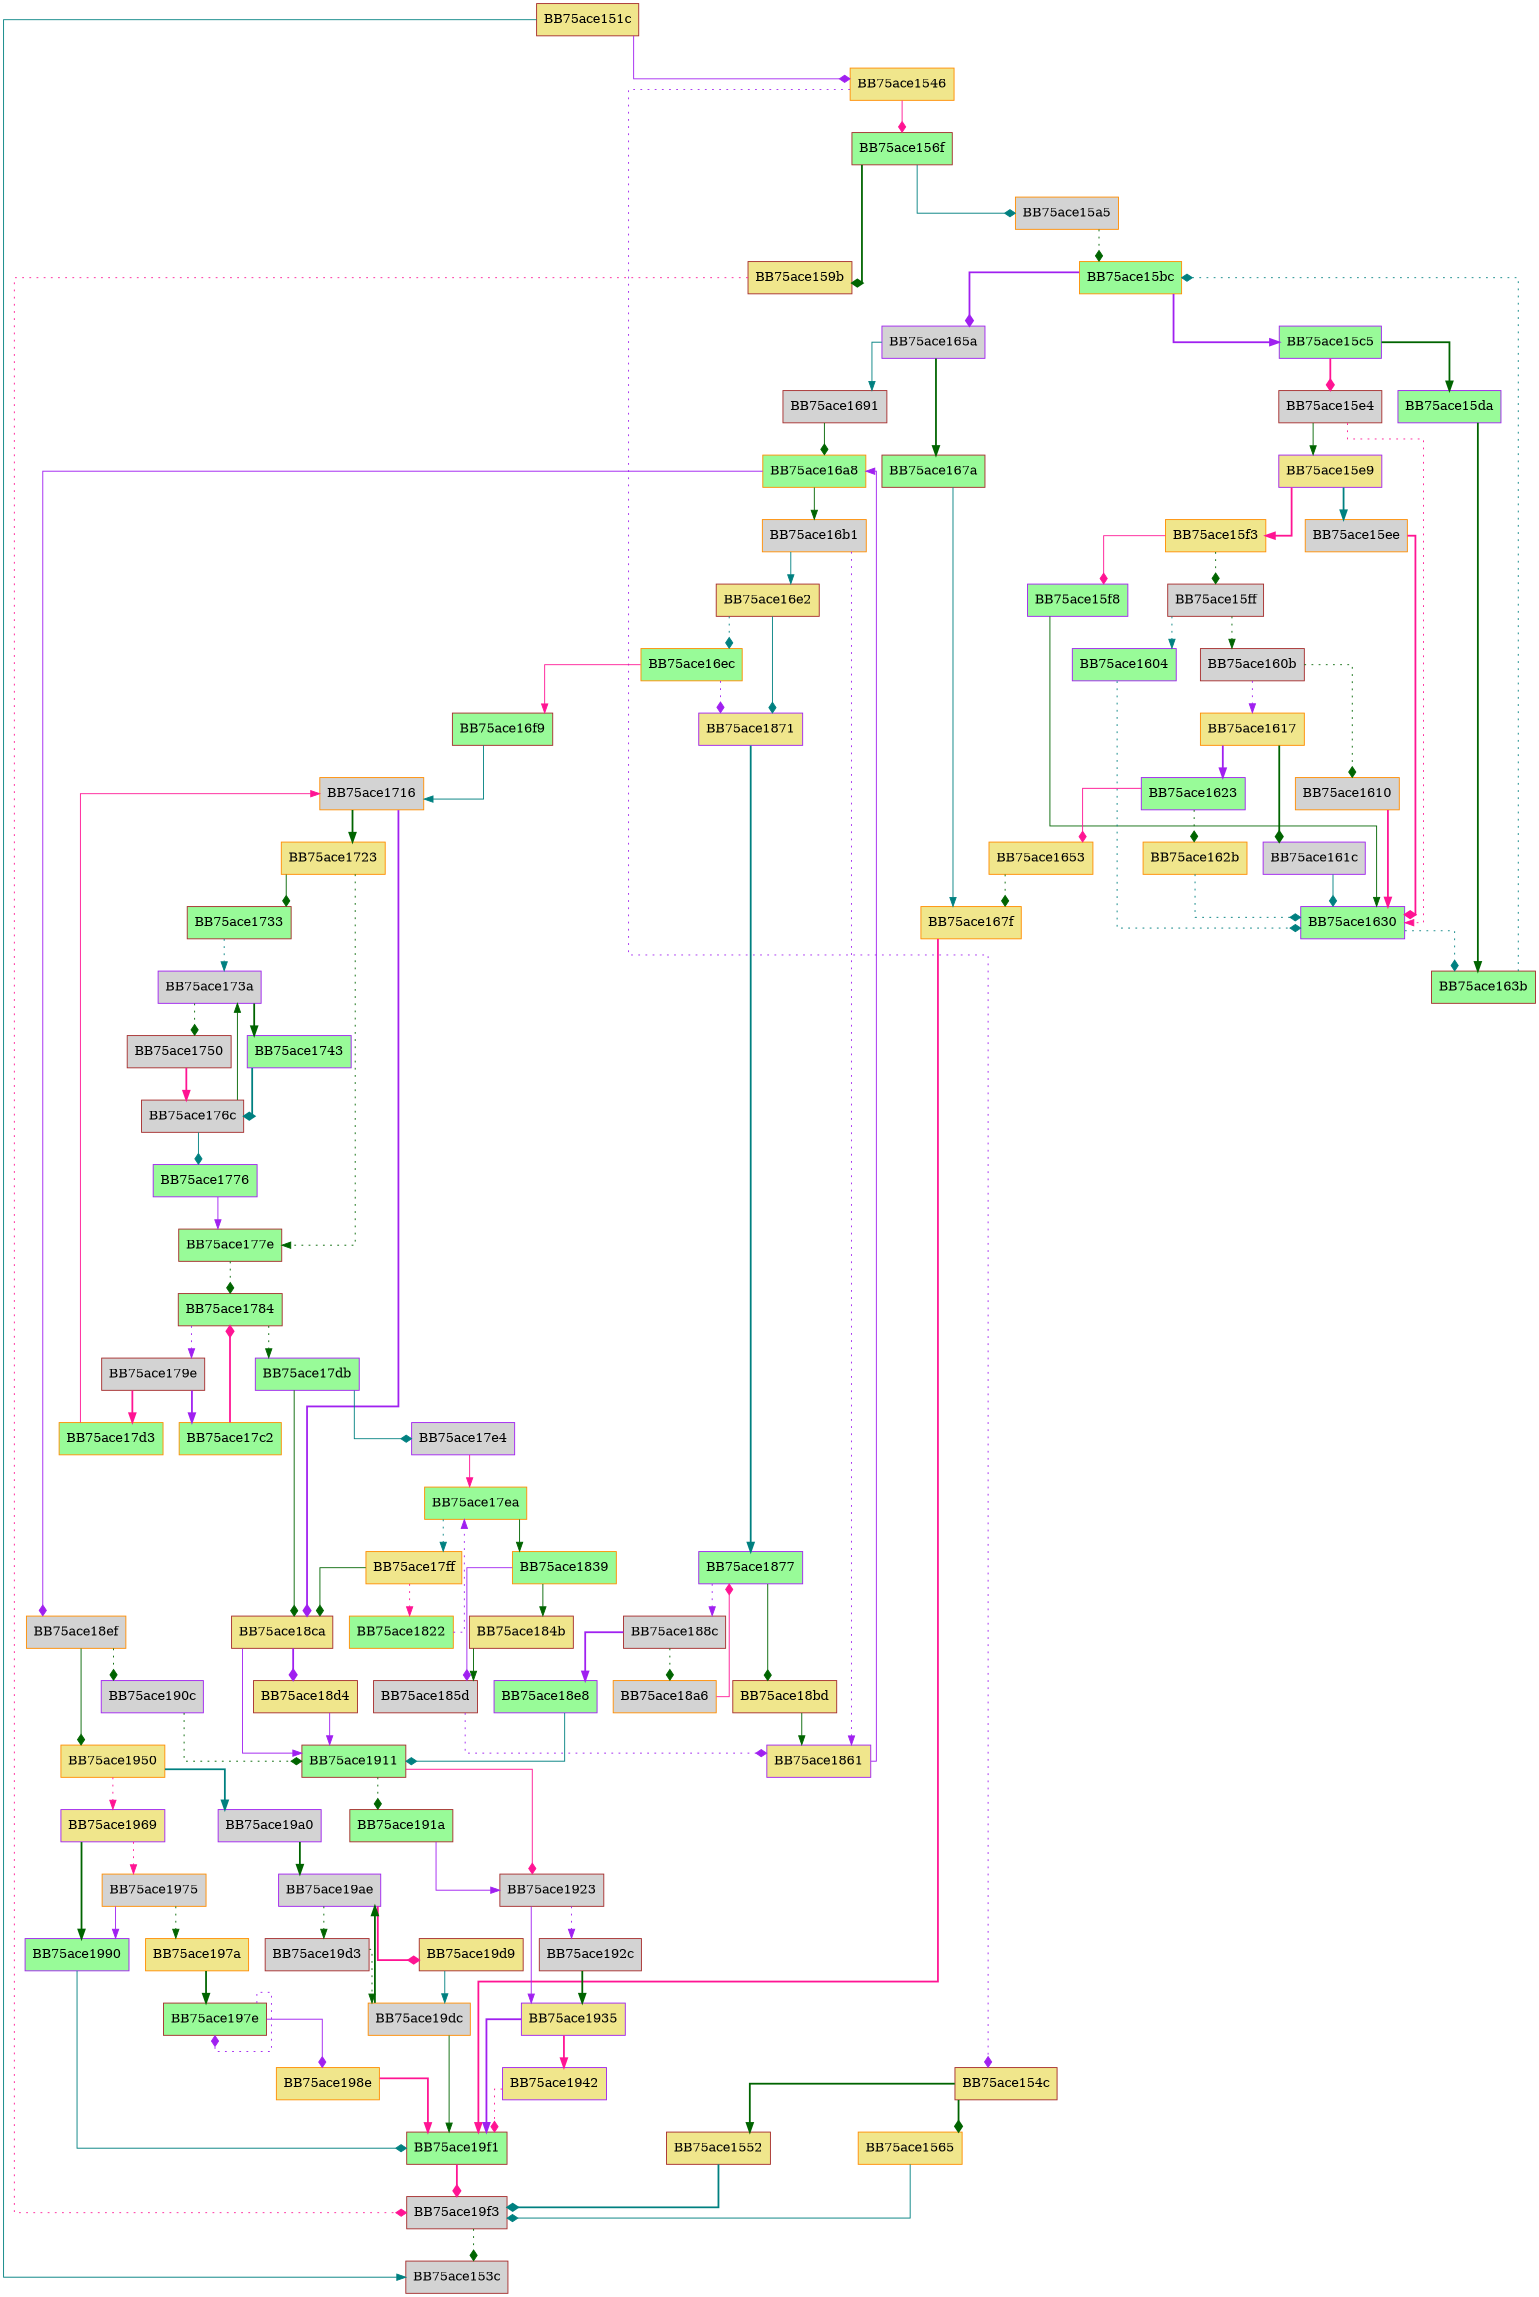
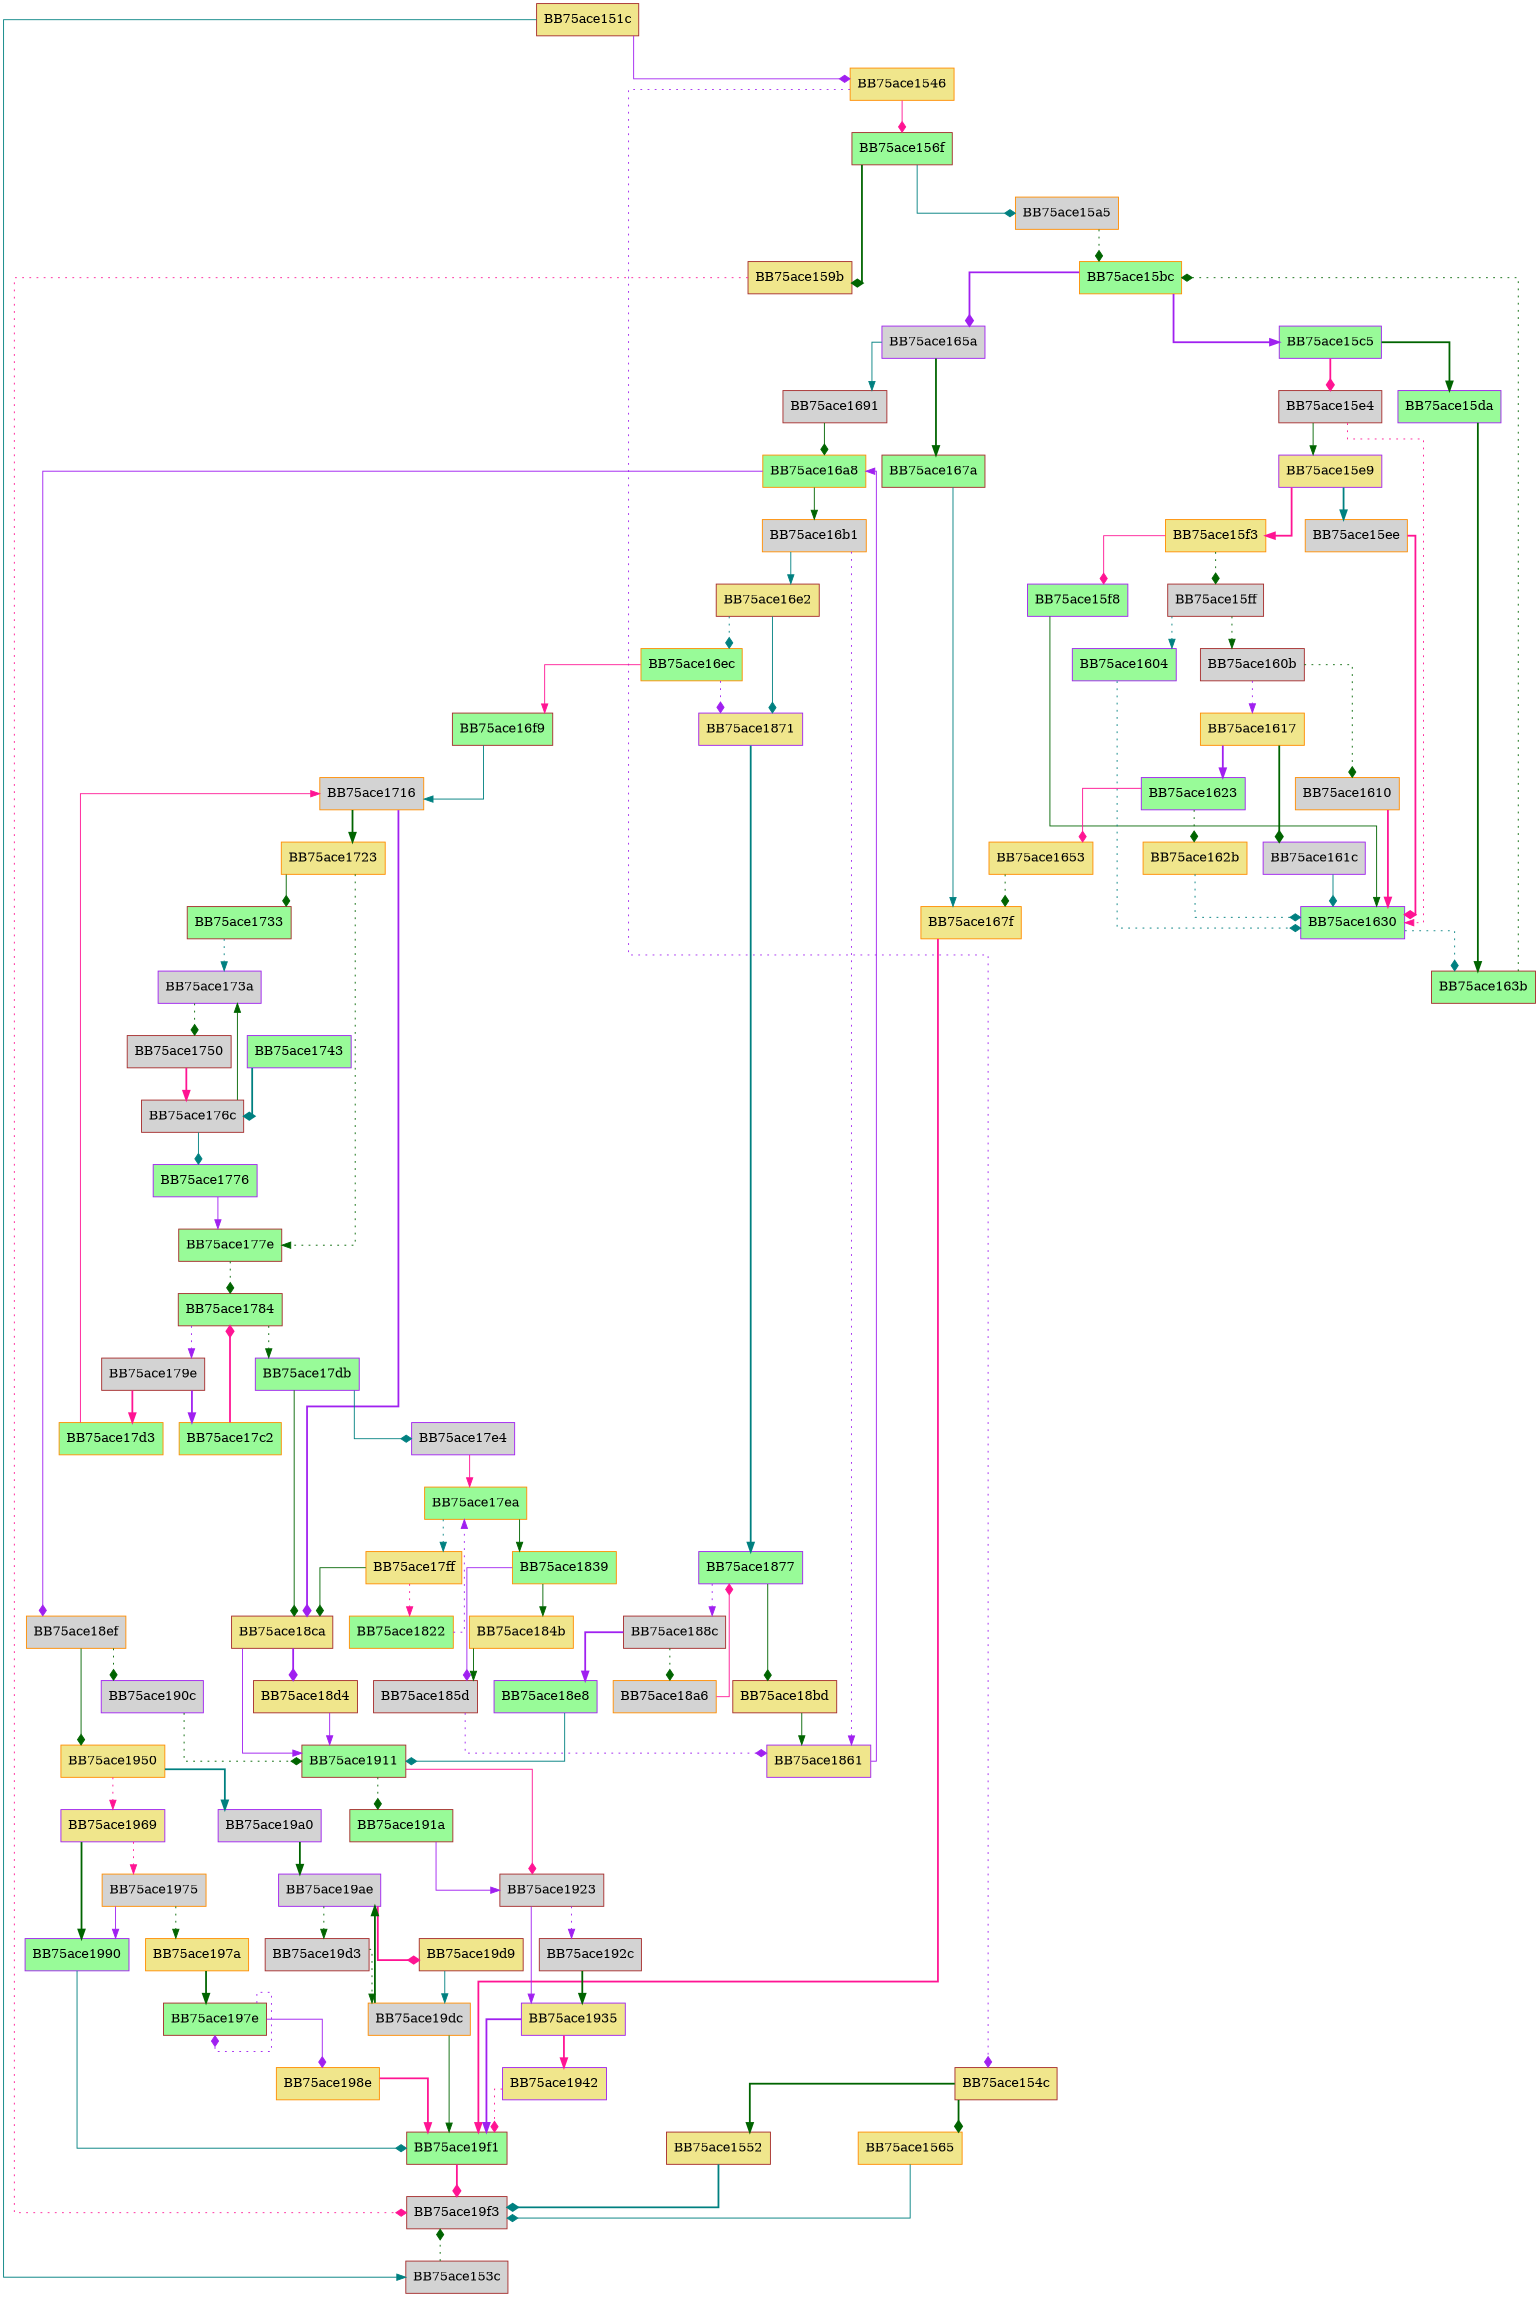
  digraph {
    splines=ortho
    node [color=brown fillcolor=palegreen shape=box style=filled]
    edge [arrowhead=normal color=darkgreen style=solid]
    BB75ace151c [fillcolor=khaki]
    BB75ace1546 [color=darkorange fillcolor=khaki]
    BB75ace153c [fillcolor=lightgrey]
    BB75ace156f
    BB75ace154c [fillcolor=khaki]
    BB75ace19f3 [fillcolor=lightgrey]
    BB75ace15a5 [color=darkorange fillcolor=lightgrey]
    BB75ace159b [fillcolor=khaki]
    BB75ace1565 [color=darkorange fillcolor=khaki]
    BB75ace1552 [fillcolor=khaki]
    BB75ace15bc [color=darkorange]
    BB75ace165a [color=purple fillcolor=lightgrey]
    BB75ace15c5 [color=purple]
    BB75ace1691 [fillcolor=lightgrey]
    BB75ace167a
    BB75ace15e4 [fillcolor=lightgrey]
    BB75ace15da [color=purple]
    BB75ace16a8 [color=darkorange]
    BB75ace167f [color=darkorange fillcolor=khaki]
    BB75ace1630 [color=purple]
    BB75ace15e9 [color=purple fillcolor=khaki]
    BB75ace163b
    BB75ace15f3 [color=darkorange fillcolor=khaki]
    BB75ace15ee [color=darkorange fillcolor=lightgrey]
    BB75ace15ff [fillcolor=lightgrey]
    BB75ace15f8 [color=purple]
    BB75ace160b [fillcolor=lightgrey]
    BB75ace1604 [color=purple]
    BB75ace1617 [color=darkorange fillcolor=khaki]
    BB75ace1610 [color=darkorange fillcolor=lightgrey]
    BB75ace1623 [color=purple]
    BB75ace161c [color=purple fillcolor=lightgrey]
    BB75ace1653 [color=darkorange fillcolor=khaki]
    BB75ace162b [color=darkorange fillcolor=khaki]
    BB75ace19f1
    BB75ace18ef [color=darkorange fillcolor=lightgrey]
    BB75ace16b1 [color=darkorange fillcolor=lightgrey]
    BB75ace1950 [color=darkorange fillcolor=khaki]
    BB75ace190c [color=purple fillcolor=lightgrey]
    BB75ace1861 [color=purple fillcolor=khaki]
    BB75ace16e2 [fillcolor=khaki]
    BB75ace19a0 [color=purple fillcolor=lightgrey]
    BB75ace1969 [color=purple fillcolor=khaki]
    BB75ace1911
    BB75ace1871 [color=purple fillcolor=khaki]
    BB75ace16ec [color=darkorange]
    BB75ace1877 [color=purple]
    BB75ace16f9
    BB75ace18bd [fillcolor=khaki]
    BB75ace188c [fillcolor=lightgrey]
    BB75ace1716 [color=darkorange fillcolor=lightgrey]
    BB75ace18ca [fillcolor=khaki]
    BB75ace1723 [color=darkorange fillcolor=khaki]
    BB75ace18d4 [fillcolor=khaki]
    BB75ace177e
    BB75ace1733
    BB75ace1923 [fillcolor=lightgrey]
    BB75ace191a
    BB75ace1784
    BB75ace173a [color=purple fillcolor=lightgrey]
    BB75ace17db [color=purple]
    BB75ace179e [fillcolor=lightgrey]
    BB75ace1750 [fillcolor=lightgrey]
    BB75ace1743 [color=purple]
    BB75ace176c [fillcolor=lightgrey]
    BB75ace1776 [color=purple]
    BB75ace17e4 [color=purple fillcolor=lightgrey]
    BB75ace17d3 [color=darkorange]
    BB75ace17c2 [color=darkorange]
    BB75ace17ea [color=darkorange]
    BB75ace1839 [color=darkorange]
    BB75ace17ff [color=darkorange fillcolor=khaki]
    BB75ace185d [fillcolor=lightgrey]
-   BB75ace184b [fillcolor=khaki]
+   BB75ace184b [color=darkorange fillcolor=khaki]
    BB75ace1822 [color=darkorange]
    BB75ace18e8 [color=purple]
    BB75ace18a6 [color=darkorange fillcolor=lightgrey]
    BB75ace1935 [color=purple fillcolor=khaki]
    BB75ace192c [fillcolor=lightgrey]
    BB75ace19ae [color=purple fillcolor=lightgrey]
    BB75ace1990 [color=purple]
    BB75ace1975 [color=darkorange fillcolor=lightgrey]
    BB75ace1942 [color=purple fillcolor=khaki]
    BB75ace19d9 [fillcolor=khaki]
    BB75ace19d3 [fillcolor=lightgrey]
    BB75ace197a [color=darkorange fillcolor=khaki]
    BB75ace197e
    BB75ace198e [color=darkorange fillcolor=khaki]
    BB75ace19dc [color=darkorange fillcolor=lightgrey]
    BB75ace151c -> BB75ace1546 [arrowhead=diamond color=purple]
    BB75ace151c -> BB75ace153c [color=teal]
    BB75ace1546 -> BB75ace156f [arrowhead=diamond color=deeppink]
    BB75ace1546 -> BB75ace154c [arrowhead=diamond color=purple style=dotted]
-   BB75ace19f3 -> BB75ace153c [arrowhead=diamond style=dotted]
+   BB75ace153c -> BB75ace19f3 [arrowhead=diamond style=dotted]
    BB75ace156f -> BB75ace15a5 [arrowhead=diamond color=teal]
    BB75ace156f -> BB75ace159b [arrowhead=diamond style=bold]
    BB75ace154c -> BB75ace1565 [arrowhead=diamond style=bold]
    BB75ace154c -> BB75ace1552 [style=bold]
    BB75ace15a5 -> BB75ace15bc [arrowhead=diamond style=dotted]
    BB75ace159b -> BB75ace19f3 [arrowhead=diamond color=deeppink style=dotted]
    BB75ace1565 -> BB75ace19f3 [arrowhead=diamond color=teal]
    BB75ace1552 -> BB75ace19f3 [arrowhead=diamond color=teal style=bold]
    BB75ace15bc -> BB75ace165a [arrowhead=diamond color=purple style=bold]
    BB75ace15bc -> BB75ace15c5 [color=purple style=bold]
    BB75ace165a -> BB75ace1691 [color=teal]
    BB75ace165a -> BB75ace167a [style=bold]
    BB75ace15c5 -> BB75ace15e4 [arrowhead=diamond color=deeppink style=bold]
    BB75ace15c5 -> BB75ace15da [style=bold]
    BB75ace1691 -> BB75ace16a8 [arrowhead=diamond]
    BB75ace167a -> BB75ace167f [color=teal]
    BB75ace15e4 -> BB75ace1630 [color=deeppink style=dotted]
    BB75ace15e4 -> BB75ace15e9
    BB75ace15da -> BB75ace163b [style=bold]
    BB75ace16a8 -> BB75ace18ef [arrowhead=diamond color=purple]
    BB75ace16a8 -> BB75ace16b1
    BB75ace167f -> BB75ace19f1 [color=deeppink style=bold]
    BB75ace1630 -> BB75ace163b [arrowhead=diamond color=teal style=dotted]
    BB75ace15e9 -> BB75ace15f3 [color=deeppink style=bold]
    BB75ace15e9 -> BB75ace15ee [color=teal style=bold]
-   BB75ace163b -> BB75ace15bc [arrowhead=diamond color=teal style=dotted]
+   BB75ace163b -> BB75ace15bc [arrowhead=diamond style=dotted]
    BB75ace15f3 -> BB75ace15ff [arrowhead=diamond style=dotted]
    BB75ace15f3 -> BB75ace15f8 [arrowhead=diamond color=deeppink]
    BB75ace15ee -> BB75ace1630 [arrowhead=diamond color=deeppink style=bold]
    BB75ace15ff -> BB75ace160b [style=dotted]
    BB75ace15ff -> BB75ace1604 [color=teal style=dotted]
    BB75ace15f8 -> BB75ace1630
    BB75ace160b -> BB75ace1617 [color=purple style=dotted]
    BB75ace160b -> BB75ace1610 [arrowhead=diamond style=dotted]
    BB75ace1604 -> BB75ace1630 [arrowhead=diamond color=teal style=dotted]
    BB75ace1617 -> BB75ace1623 [color=purple style=bold]
    BB75ace1617 -> BB75ace161c [arrowhead=diamond style=bold]
    BB75ace1610 -> BB75ace1630 [color=deeppink style=bold]
    BB75ace1623 -> BB75ace1653 [arrowhead=diamond color=deeppink]
    BB75ace1623 -> BB75ace162b [arrowhead=diamond style=dotted]
    BB75ace161c -> BB75ace1630 [arrowhead=diamond color=teal]
    BB75ace1653 -> BB75ace167f [arrowhead=diamond style=dotted]
    BB75ace162b -> BB75ace1630 [arrowhead=diamond color=teal style=dotted]
    BB75ace19f1 -> BB75ace19f3 [arrowhead=diamond color=deeppink style=bold]
    BB75ace18ef -> BB75ace1950 [arrowhead=diamond]
    BB75ace18ef -> BB75ace190c [arrowhead=diamond style=dotted]
    BB75ace16b1 -> BB75ace1861 [color=purple style=dotted]
    BB75ace16b1 -> BB75ace16e2 [color=teal]
    BB75ace1950 -> BB75ace19a0 [color=teal style=bold]
    BB75ace1950 -> BB75ace1969 [color=deeppink style=dotted]
    BB75ace190c -> BB75ace1911 [arrowhead=diamond style=dotted]
    BB75ace1861 -> BB75ace16a8 [color=purple]
    BB75ace16e2 -> BB75ace1871 [arrowhead=diamond color=teal]
    BB75ace16e2 -> BB75ace16ec [arrowhead=diamond color=teal style=dotted]
    BB75ace19a0 -> BB75ace19ae [style=bold]
    BB75ace1969 -> BB75ace1990 [style=bold]
    BB75ace1969 -> BB75ace1975 [color=deeppink style=dotted]
    BB75ace1911 -> BB75ace1923 [arrowhead=diamond color=deeppink]
    BB75ace1911 -> BB75ace191a [arrowhead=diamond style=dotted]
    BB75ace1871 -> BB75ace1877 [color=teal style=bold]
    BB75ace16ec -> BB75ace1871 [arrowhead=diamond color=purple style=dotted]
    BB75ace16ec -> BB75ace16f9 [color=deeppink]
    BB75ace1877 -> BB75ace18bd [arrowhead=diamond]
    BB75ace1877 -> BB75ace188c [color=purple style=dotted]
    BB75ace16f9 -> BB75ace1716 [color=teal]
    BB75ace18bd -> BB75ace1861
    BB75ace188c -> BB75ace18e8 [color=purple style=bold]
    BB75ace188c -> BB75ace18a6 [arrowhead=diamond style=dotted]
    BB75ace1716 -> BB75ace18ca [arrowhead=diamond color=purple style=bold]
    BB75ace1716 -> BB75ace1723 [style=bold]
    BB75ace18ca -> BB75ace1911 [color=purple]
    BB75ace18ca -> BB75ace18d4 [arrowhead=diamond color=purple style=bold]
    BB75ace1723 -> BB75ace177e [style=dotted]
    BB75ace1723 -> BB75ace1733 [arrowhead=diamond]
    BB75ace18d4 -> BB75ace1911 [color=purple]
    BB75ace177e -> BB75ace1784 [arrowhead=diamond style=dotted]
    BB75ace1733 -> BB75ace173a [color=teal style=dotted]
    BB75ace1923 -> BB75ace1935 [color=purple]
    BB75ace1923 -> BB75ace192c [color=purple style=dotted]
    BB75ace191a -> BB75ace1923 [color=purple]
    BB75ace1784 -> BB75ace17db [style=dotted]
    BB75ace1784 -> BB75ace179e [color=purple style=dotted]
    BB75ace173a -> BB75ace1750 [arrowhead=diamond style=dotted]
-   BB75ace173a -> BB75ace1743 [style=bold]
    BB75ace17db -> BB75ace18ca [arrowhead=diamond]
    BB75ace17db -> BB75ace17e4 [arrowhead=diamond color=teal]
    BB75ace179e -> BB75ace17d3 [color=deeppink style=bold]
    BB75ace179e -> BB75ace17c2 [color=purple style=bold]
    BB75ace1750 -> BB75ace176c [color=deeppink style=bold]
    BB75ace1743 -> BB75ace176c [arrowhead=diamond color=teal style=bold]
    BB75ace176c -> BB75ace173a
    BB75ace176c -> BB75ace1776 [arrowhead=diamond color=teal]
    BB75ace1776 -> BB75ace177e [color=purple]
    BB75ace17e4 -> BB75ace17ea [color=deeppink]
    BB75ace17d3 -> BB75ace1716 [color=deeppink]
    BB75ace17c2 -> BB75ace1784 [arrowhead=diamond color=deeppink style=bold]
    BB75ace17ea -> BB75ace1839
    BB75ace17ea -> BB75ace17ff [color=teal style=dotted]
    BB75ace1839 -> BB75ace185d [arrowhead=diamond color=purple]
    BB75ace1839 -> BB75ace184b
    BB75ace17ff -> BB75ace18ca [arrowhead=diamond]
    BB75ace17ff -> BB75ace1822 [color=deeppink style=dotted]
    BB75ace185d -> BB75ace1861 [arrowhead=diamond color=purple style=dotted]
    BB75ace184b -> BB75ace185d
    BB75ace1822 -> BB75ace17ea [color=purple style=dotted]
    BB75ace18e8 -> BB75ace1911 [arrowhead=diamond color=teal]
    BB75ace18a6 -> BB75ace1877 [arrowhead=diamond color=deeppink]
    BB75ace1935 -> BB75ace19f1 [color=purple style=bold]
    BB75ace1935 -> BB75ace1942 [color=deeppink style=bold]
    BB75ace192c -> BB75ace1935 [style=bold]
    BB75ace19ae -> BB75ace19d9 [arrowhead=diamond color=deeppink style=bold]
    BB75ace19ae -> BB75ace19d3 [style=dotted]
    BB75ace1990 -> BB75ace19f1 [arrowhead=diamond color=teal]
    BB75ace1975 -> BB75ace1990 [color=purple]
    BB75ace1975 -> BB75ace197a [style=dotted]
    BB75ace1942 -> BB75ace19f1 [arrowhead=diamond color=deeppink style=dotted]
    BB75ace19d9 -> BB75ace19dc [color=teal]
    BB75ace19d3 -> BB75ace19dc [style=dotted]
    BB75ace197a -> BB75ace197e [style=bold]
    BB75ace197e -> BB75ace197e [arrowhead=diamond color=purple style=dotted]
    BB75ace197e -> BB75ace198e [arrowhead=diamond color=purple]
    BB75ace198e -> BB75ace19f1 [color=deeppink style=bold]
    BB75ace19dc -> BB75ace19f1
    BB75ace19dc -> BB75ace19ae [style=bold]
  }
